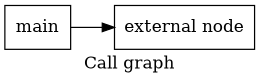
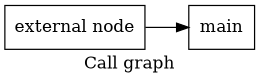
  digraph {
    label="Call graph"
    rankdir=LR
    node [shape=record]
    n1 [label="{external node}"]
    n2 [label="{main}"]
-   n2 -> n1
+   n1 -> n2
  }
